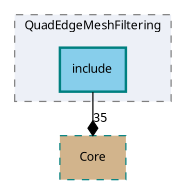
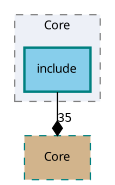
  digraph {
    compound=true
    fontname="Noto Sans"
    node [color=teal fontname="Noto Sans" fontsize=10 shape=box]
    n1 [fillcolor=skyblue label=include style="filled,bold,"]
    n2 [fillcolor=tan label=Core style="dashed,filled"]
    subgraph cluster_1 {
      bgcolor="#edf0f7"
      fontsize=10
-     label=QuadEdgeMeshFiltering
+     label=Core
      pencolor=grey50
      style="filled,dashed,"
      n1
    }
    n1 -> n2 [fontname="Noto Sans" fontsize=10 headlabel=35 labeldistance=1.5 labelfontname=Helvetica labelfontsize=10 arrowhead=diamond]
  }
